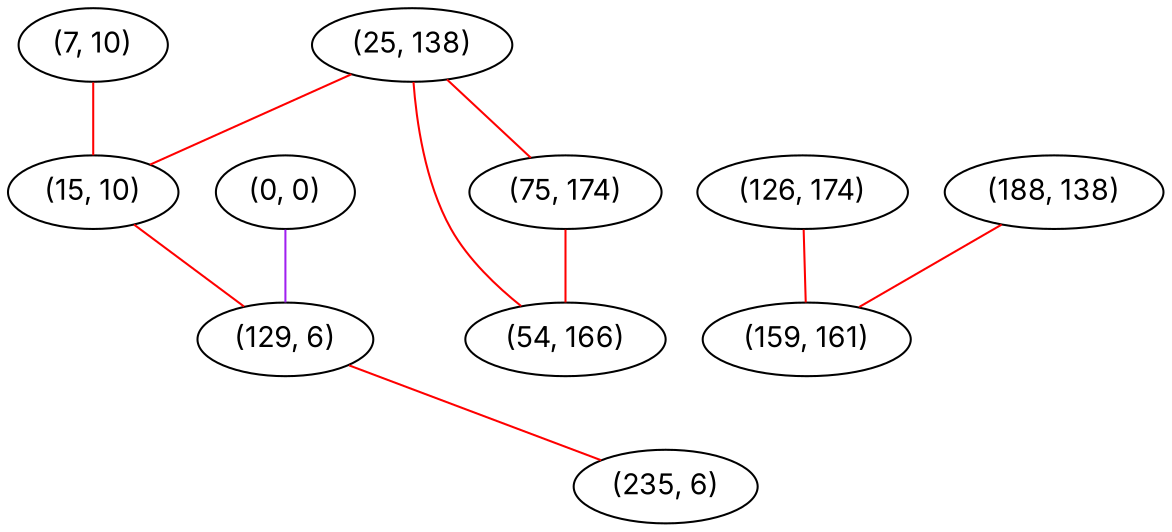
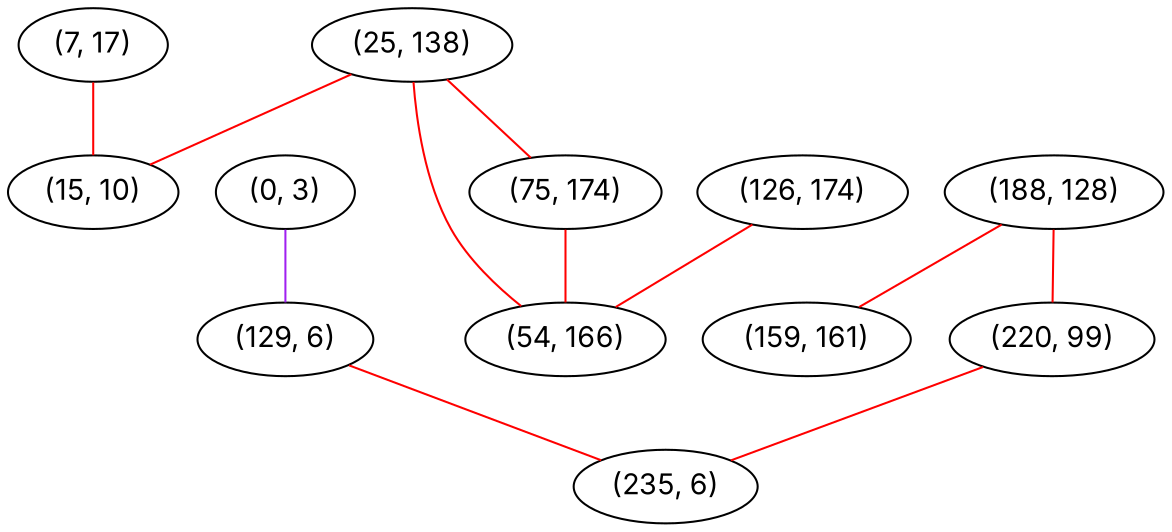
  graph {
    fontname=Inter
    node [fontname=Inter]
    edge [color=red fontname=Inter weight=1]
    "(25, 138)"
    "(15, 10)"
    "(54, 166)"
    "(75, 174)"
    "(129, 6)"
-   "(0, 0)"
-   "(7, 10)"
+   "(0, 0)" [label="(0, 3)"]
+   "(7, 10)" [label="(7, 17)"]
    "(126, 174)"
    "(159, 161)"
-   "(188, 138)"
+   "(188, 138)" [label="(188, 128)"]
+   "(220, 99)"
    "(235, 6)"
    "(25, 138)" -- "(15, 10)"
    "(25, 138)" -- "(54, 166)"
    "(25, 138)" -- "(75, 174)"
-   "(15, 10)" -- "(129, 6)"
    "(75, 174)" -- "(54, 166)"
    "(129, 6)" -- "(235, 6)"
    "(0, 0)" -- "(129, 6)" [color=purple weight=4]
    "(7, 10)" -- "(15, 10)"
-   "(126, 174)" -- "(159, 161)"
+   "(126, 174)" -- "(54, 166)"
    "(188, 138)" -- "(159, 161)"
+   "(188, 138)" -- "(220, 99)"
+   "(220, 99)" -- "(235, 6)"
  }
